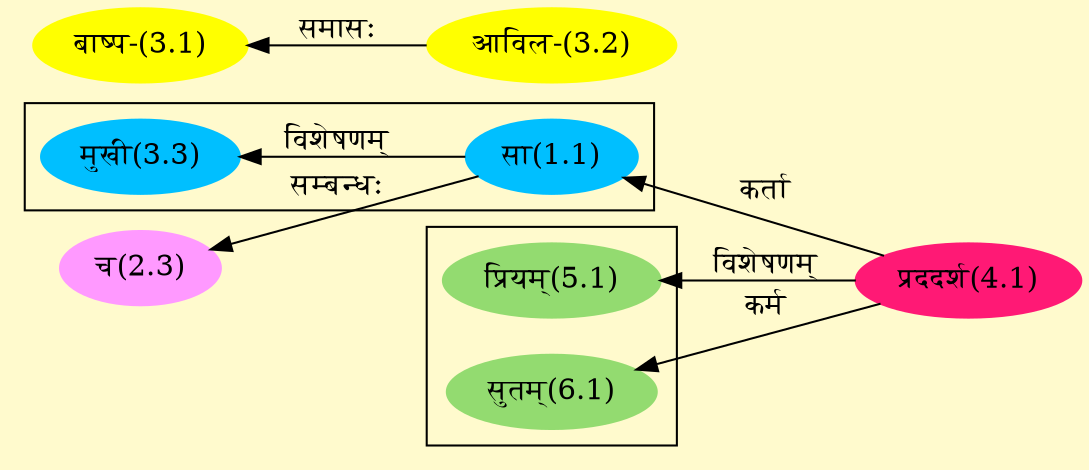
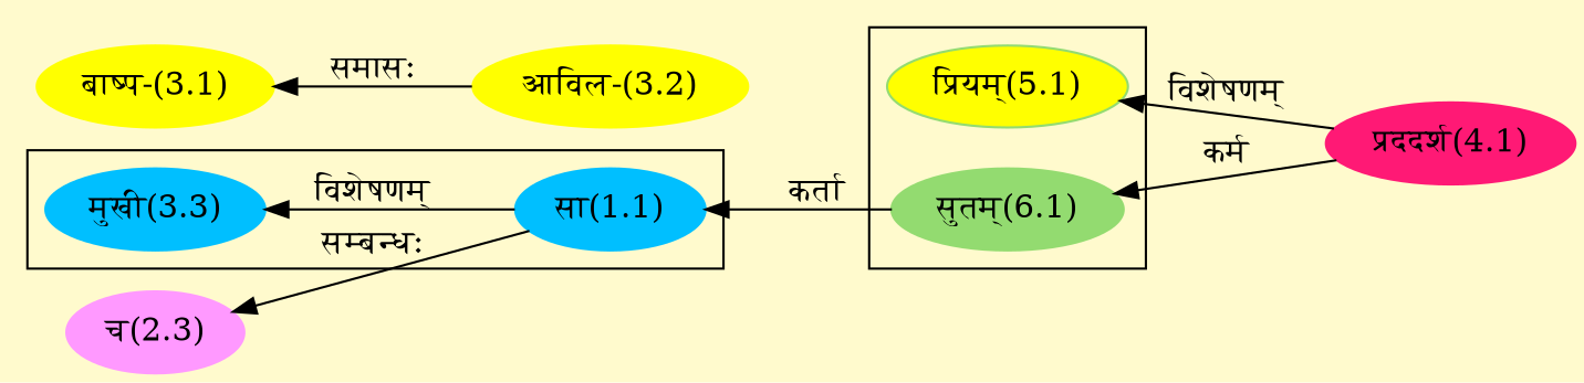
  digraph {
    bgcolor=lemonchiffon1
    compound=true
    rankdir=LR
    node [color="#00BFFF" style=filled]
    edge [dir=back]
    n1 [label="मुखी(3.3)"]
    n2 [label="सा(1.1)"]
-   n3 [color="#93DB70" label="प्रियम्(5.1)"]
+   n3 [color="#93DB70" label="प्रियम्(5.1)" fillcolor="#FFFF00"]
    n4 [color="#93DB70" label="सुतम्(6.1)"]
    n5 [color="#FF1975" label="प्रददर्श(4.1)"]
    n6 [color="#FF99FF" label="च(2.3)"]
    n7 [color="#FFFF00" label="बाष्प-(3.1)"]
    n8 [color="#FFFF00" label="आविल-(3.2)"]
    subgraph cluster_1 {
      n1
      n2
    }
    subgraph cluster_2 {
      n3
      n4
    }
    n1 -> n2 [label="विशेषणम्"]
-   n2 -> n5 [label="कर्ता"]
+   n2 -> n4 [label="कर्ता"]
    n3 -> n5 [label="विशेषणम्"]
    n4 -> n5 [label="कर्म"]
    n6 -> n2 [label="सम्बन्धः"]
    n7 -> n8 [label="समासः"]
  }
